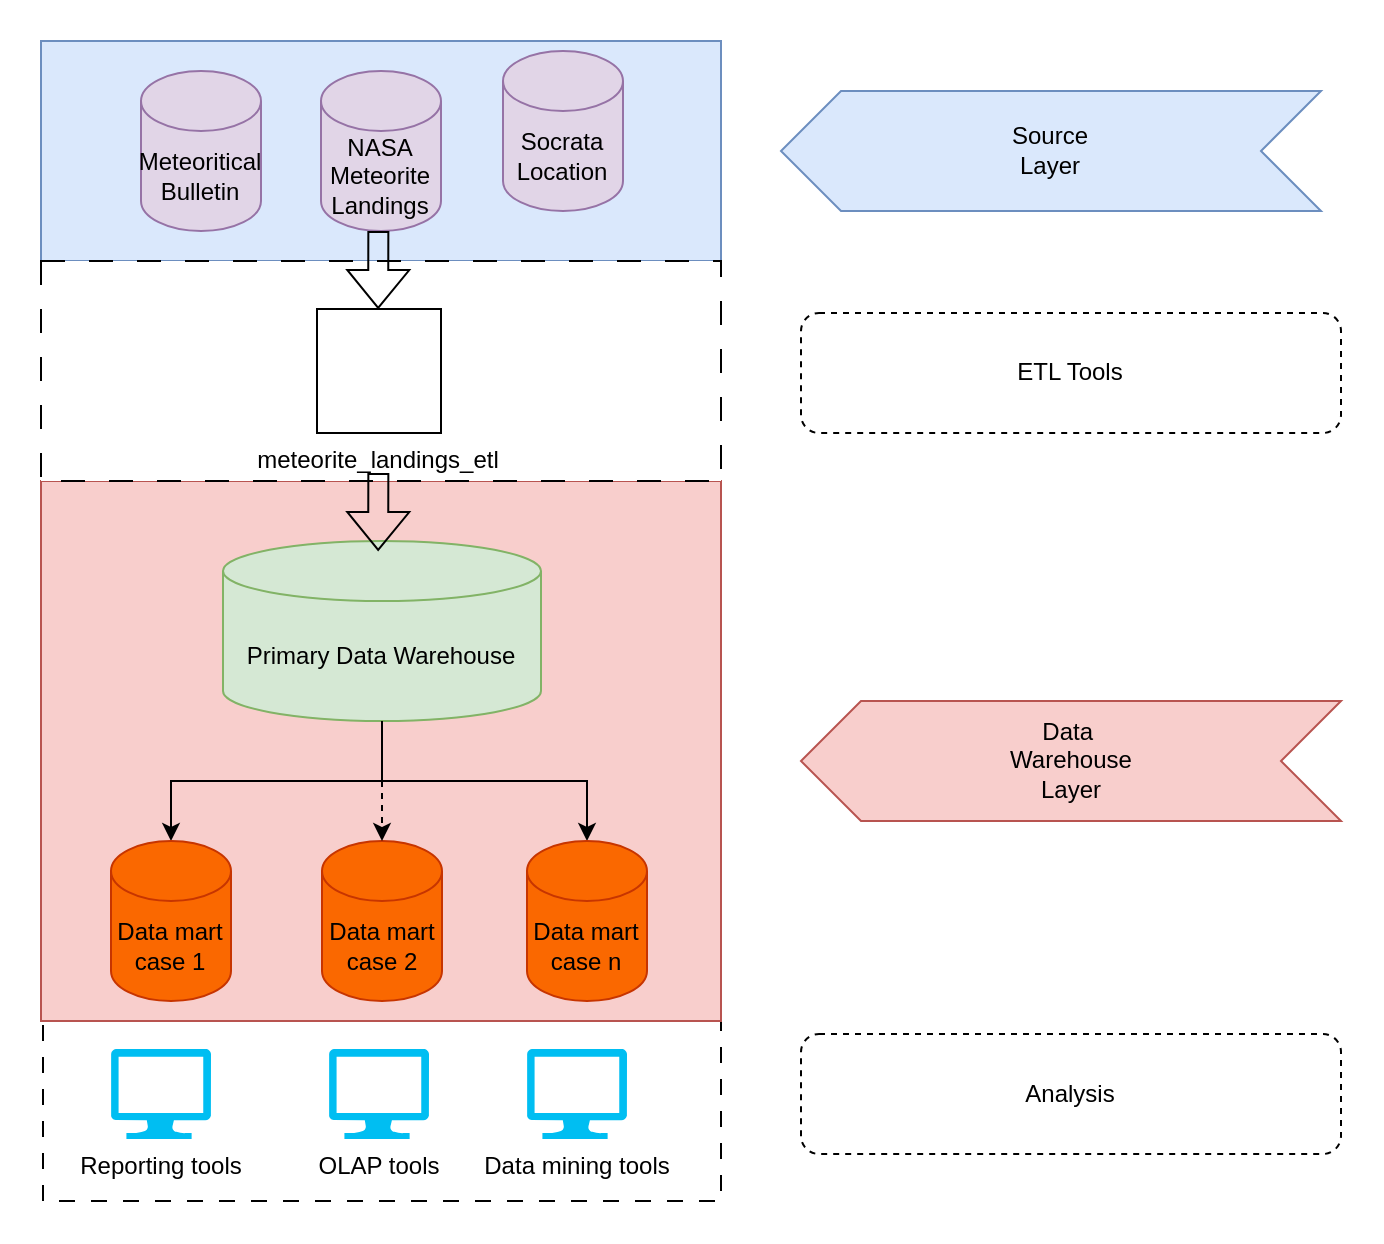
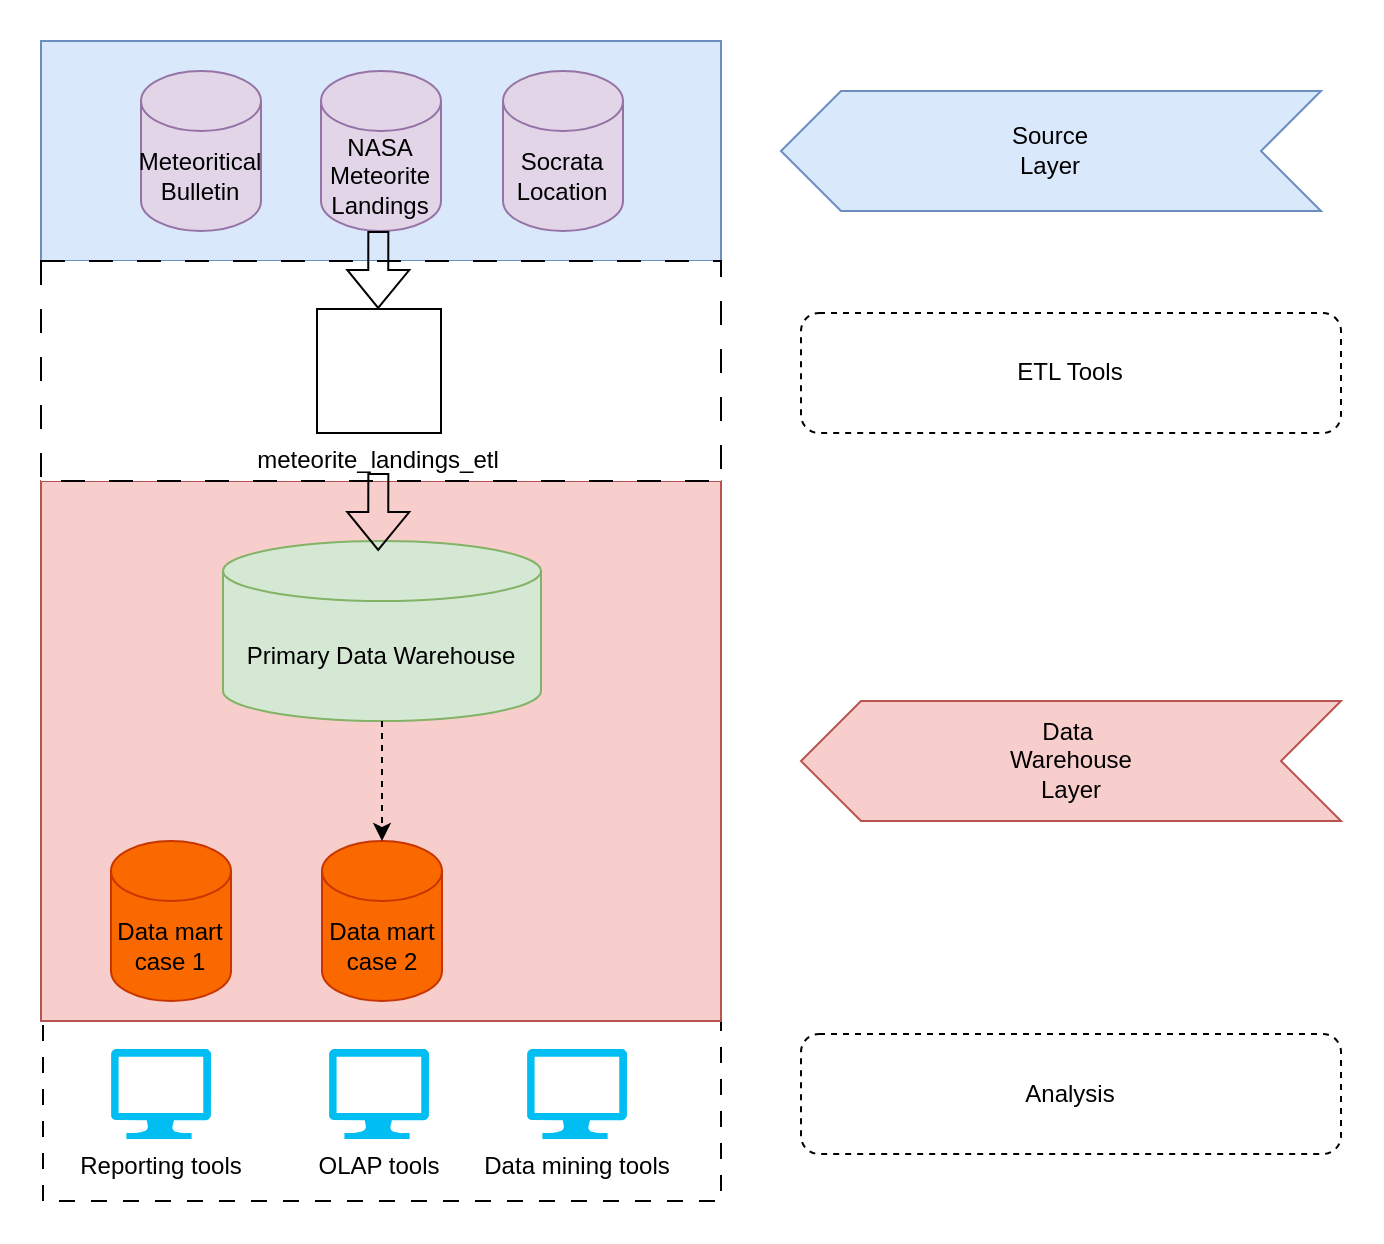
  <mxCell id="0" />
  <mxCell id="1" parent="0" />
  <mxCell id="2" value="" style="rounded=0;whiteSpace=wrap;html=1;dashed=1;dashPattern=8 8;" parent="1" vertex="1"><mxGeometry x="21" y="510" width="339" height="90" as="geometry" /></mxCell>
  <mxCell id="3" value="" style="rounded=0;whiteSpace=wrap;html=1;fillColor=#f8cecc;strokeColor=#b85450;" parent="1" vertex="1"><mxGeometry x="20" y="240" width="340" height="270" as="geometry" /></mxCell>
  <mxCell id="4" value="" style="rounded=0;whiteSpace=wrap;html=1;fillColor=#dae8fc;strokeColor=#6c8ebf;" parent="1" vertex="1"><mxGeometry x="20" y="20" width="340" height="110" as="geometry" /></mxCell>
  <mxCell id="5" value="" style="rounded=0;whiteSpace=wrap;html=1;dashed=1;dashPattern=12 12;" parent="1" vertex="1"><mxGeometry x="20" y="130" width="340" height="110" as="geometry" /></mxCell>
  <mxCell id="6" value="NASA Meteorite Landings" style="shape=cylinder3;whiteSpace=wrap;html=1;boundedLbl=1;backgroundOutline=1;size=15;fillColor=#e1d5e7;strokeColor=#9673a6;" parent="1" vertex="1"><mxGeometry x="160" y="35" width="60" height="80" as="geometry" /></mxCell>
  <mxCell id="7" value="Meteoritical Bulletin" style="shape=cylinder3;whiteSpace=wrap;html=1;boundedLbl=1;backgroundOutline=1;size=15;fillColor=#e1d5e7;strokeColor=#9673a6;" parent="1" vertex="1"><mxGeometry x="70" y="35" width="60" height="80" as="geometry" /></mxCell>
  <mxCell id="8" value="meteorite_landings_etl" style="shape=image;verticalLabelPosition=bottom;labelBackgroundColor=default;verticalAlign=top;aspect=fixed;imageAspect=0;image=https://cdn3.iconfinder.com/data/icons/logos-and-brands-adobe/512/267_Python-512.png;imageBorder=default;" parent="1" vertex="1"><mxGeometry x="158" y="154" width="62" height="62" as="geometry" /></mxCell>
- <mxCell id="9" value="Socrata Location" style="shape=cylinder3;whiteSpace=wrap;html=1;boundedLbl=1;backgroundOutline=1;size=15;fillColor=#e1d5e7;strokeColor=#9673a6;" parent="1" vertex="1"><mxGeometry x="251" y="25" width="60" height="80" as="geometry" /></mxCell>
- <mxCell id="10" style="edgeStyle=orthogonalEdgeStyle;rounded=0;orthogonalLoop=1;jettySize=auto;html=1;" parent="1" source="12" target="13" edge="1"><mxGeometry relative="1" as="geometry" /></mxCell>
- <mxCell id="11" style="edgeStyle=orthogonalEdgeStyle;rounded=0;orthogonalLoop=1;jettySize=auto;html=1;" parent="1" source="12" target="15" edge="1"><mxGeometry relative="1" as="geometry" /></mxCell>
+ <mxCell id="9" value="Socrata Location" style="shape=cylinder3;whiteSpace=wrap;html=1;boundedLbl=1;backgroundOutline=1;size=15;fillColor=#e1d5e7;strokeColor=#9673a6;" parent="1" vertex="1"><mxGeometry x="251" y="35" width="60" height="80" as="geometry" /></mxCell>
  <mxCell id="12" value="Primary Data Warehouse" style="shape=cylinder3;whiteSpace=wrap;html=1;boundedLbl=1;backgroundOutline=1;size=15;fillColor=#d5e8d4;strokeColor=#82b366;" parent="1" vertex="1"><mxGeometry x="111" y="270" width="159" height="90" as="geometry" /></mxCell>
  <mxCell id="13" value="Data mart case 1" style="shape=cylinder3;whiteSpace=wrap;html=1;boundedLbl=1;backgroundOutline=1;size=15;fillColor=#fa6800;fontColor=#000000;strokeColor=#C73500;" parent="1" vertex="1"><mxGeometry x="55" y="420" width="60" height="80" as="geometry" /></mxCell>
  <mxCell id="14" value="Data mart case 2" style="shape=cylinder3;whiteSpace=wrap;html=1;boundedLbl=1;backgroundOutline=1;size=15;fillColor=#fa6800;fontColor=#000000;strokeColor=#C73500;" parent="1" vertex="1"><mxGeometry x="160.5" y="420" width="60" height="80" as="geometry" /></mxCell>
- <mxCell id="15" value="Data mart case n" style="shape=cylinder3;whiteSpace=wrap;html=1;boundedLbl=1;backgroundOutline=1;size=15;fillColor=#fa6800;fontColor=#000000;strokeColor=#C73500;" parent="1" vertex="1"><mxGeometry x="263" y="420" width="60" height="80" as="geometry" /></mxCell>
  <mxCell id="16" value="Reporting tools" style="verticalLabelPosition=bottom;html=1;verticalAlign=top;align=center;strokeColor=none;fillColor=#00BEF2;shape=mxgraph.azure.computer;pointerEvents=1;" parent="1" vertex="1"><mxGeometry x="55" y="524" width="50" height="45" as="geometry" /></mxCell>
  <mxCell id="17" value="OLAP tools" style="verticalLabelPosition=bottom;html=1;verticalAlign=top;align=center;strokeColor=none;fillColor=#00BEF2;shape=mxgraph.azure.computer;pointerEvents=1;" parent="1" vertex="1"><mxGeometry x="164" y="524" width="50" height="45" as="geometry" /></mxCell>
  <mxCell id="18" value="Data mining tools" style="verticalLabelPosition=bottom;html=1;verticalAlign=top;align=center;strokeColor=none;fillColor=#00BEF2;shape=mxgraph.azure.computer;pointerEvents=1;" parent="1" vertex="1"><mxGeometry x="263" y="524" width="50" height="45" as="geometry" /></mxCell>
  <mxCell id="19" style="edgeStyle=orthogonalEdgeStyle;rounded=0;orthogonalLoop=1;jettySize=auto;html=1;entryX=0.5;entryY=0;entryDx=0;entryDy=0;entryPerimeter=0;dashed=1;" parent="1" source="12" target="14" edge="1"><mxGeometry relative="1" as="geometry" /></mxCell>
  <mxCell id="20" value="" style="html=1;shadow=0;dashed=0;align=center;verticalAlign=middle;shape=mxgraph.arrows2.arrow;dy=0;dx=30;notch=30;rotation=-180;fillColor=#dae8fc;strokeColor=#6c8ebf;" parent="1" vertex="1"><mxGeometry x="390" y="45" width="270" height="60" as="geometry" /></mxCell>
  <mxCell id="21" value="Source Layer" style="text;html=1;align=center;verticalAlign=middle;whiteSpace=wrap;rounded=0;" parent="1" vertex="1"><mxGeometry x="495" y="60" width="60" height="30" as="geometry" /></mxCell>
  <mxCell id="22" value="" style="html=1;shadow=0;dashed=0;align=center;verticalAlign=middle;shape=mxgraph.arrows2.arrow;dy=0;dx=30;notch=30;rotation=-180;fillColor=#f8cecc;strokeColor=#b85450;" parent="1" vertex="1"><mxGeometry x="400" y="350" width="270" height="60" as="geometry" /></mxCell>
  <mxCell id="23" value="Data&amp;nbsp;&lt;div&gt;Warehouse Layer&lt;/div&gt;" style="text;html=1;align=center;verticalAlign=middle;whiteSpace=wrap;rounded=0;" parent="1" vertex="1"><mxGeometry x="487.5" y="365" width="95" height="30" as="geometry" /></mxCell>
  <mxCell id="24" value="ETL Tools" style="whiteSpace=wrap;html=1;dashed=1;rounded=1;" parent="1" vertex="1"><mxGeometry x="400" y="156" width="270" height="60" as="geometry" /></mxCell>
  <mxCell id="25" value="Analysis" style="whiteSpace=wrap;html=1;dashed=1;rounded=1;" parent="1" vertex="1"><mxGeometry x="400" y="516.5" width="270" height="60" as="geometry" /></mxCell>
  <mxCell id="26" value="" style="shape=flexArrow;endArrow=classic;html=1;rounded=0;" edge="1" parent="1"><mxGeometry width="50" height="50" relative="1" as="geometry"><mxPoint x="188.67" y="115" as="sourcePoint" /><mxPoint x="188.581" y="154" as="targetPoint" /></mxGeometry></mxCell>
  <mxCell id="27" value="" style="shape=flexArrow;endArrow=classic;html=1;rounded=0;" edge="1" parent="1"><mxGeometry width="50" height="50" relative="1" as="geometry"><mxPoint x="188.67" y="236" as="sourcePoint" /><mxPoint x="188.581" y="275" as="targetPoint" /></mxGeometry></mxCell>
